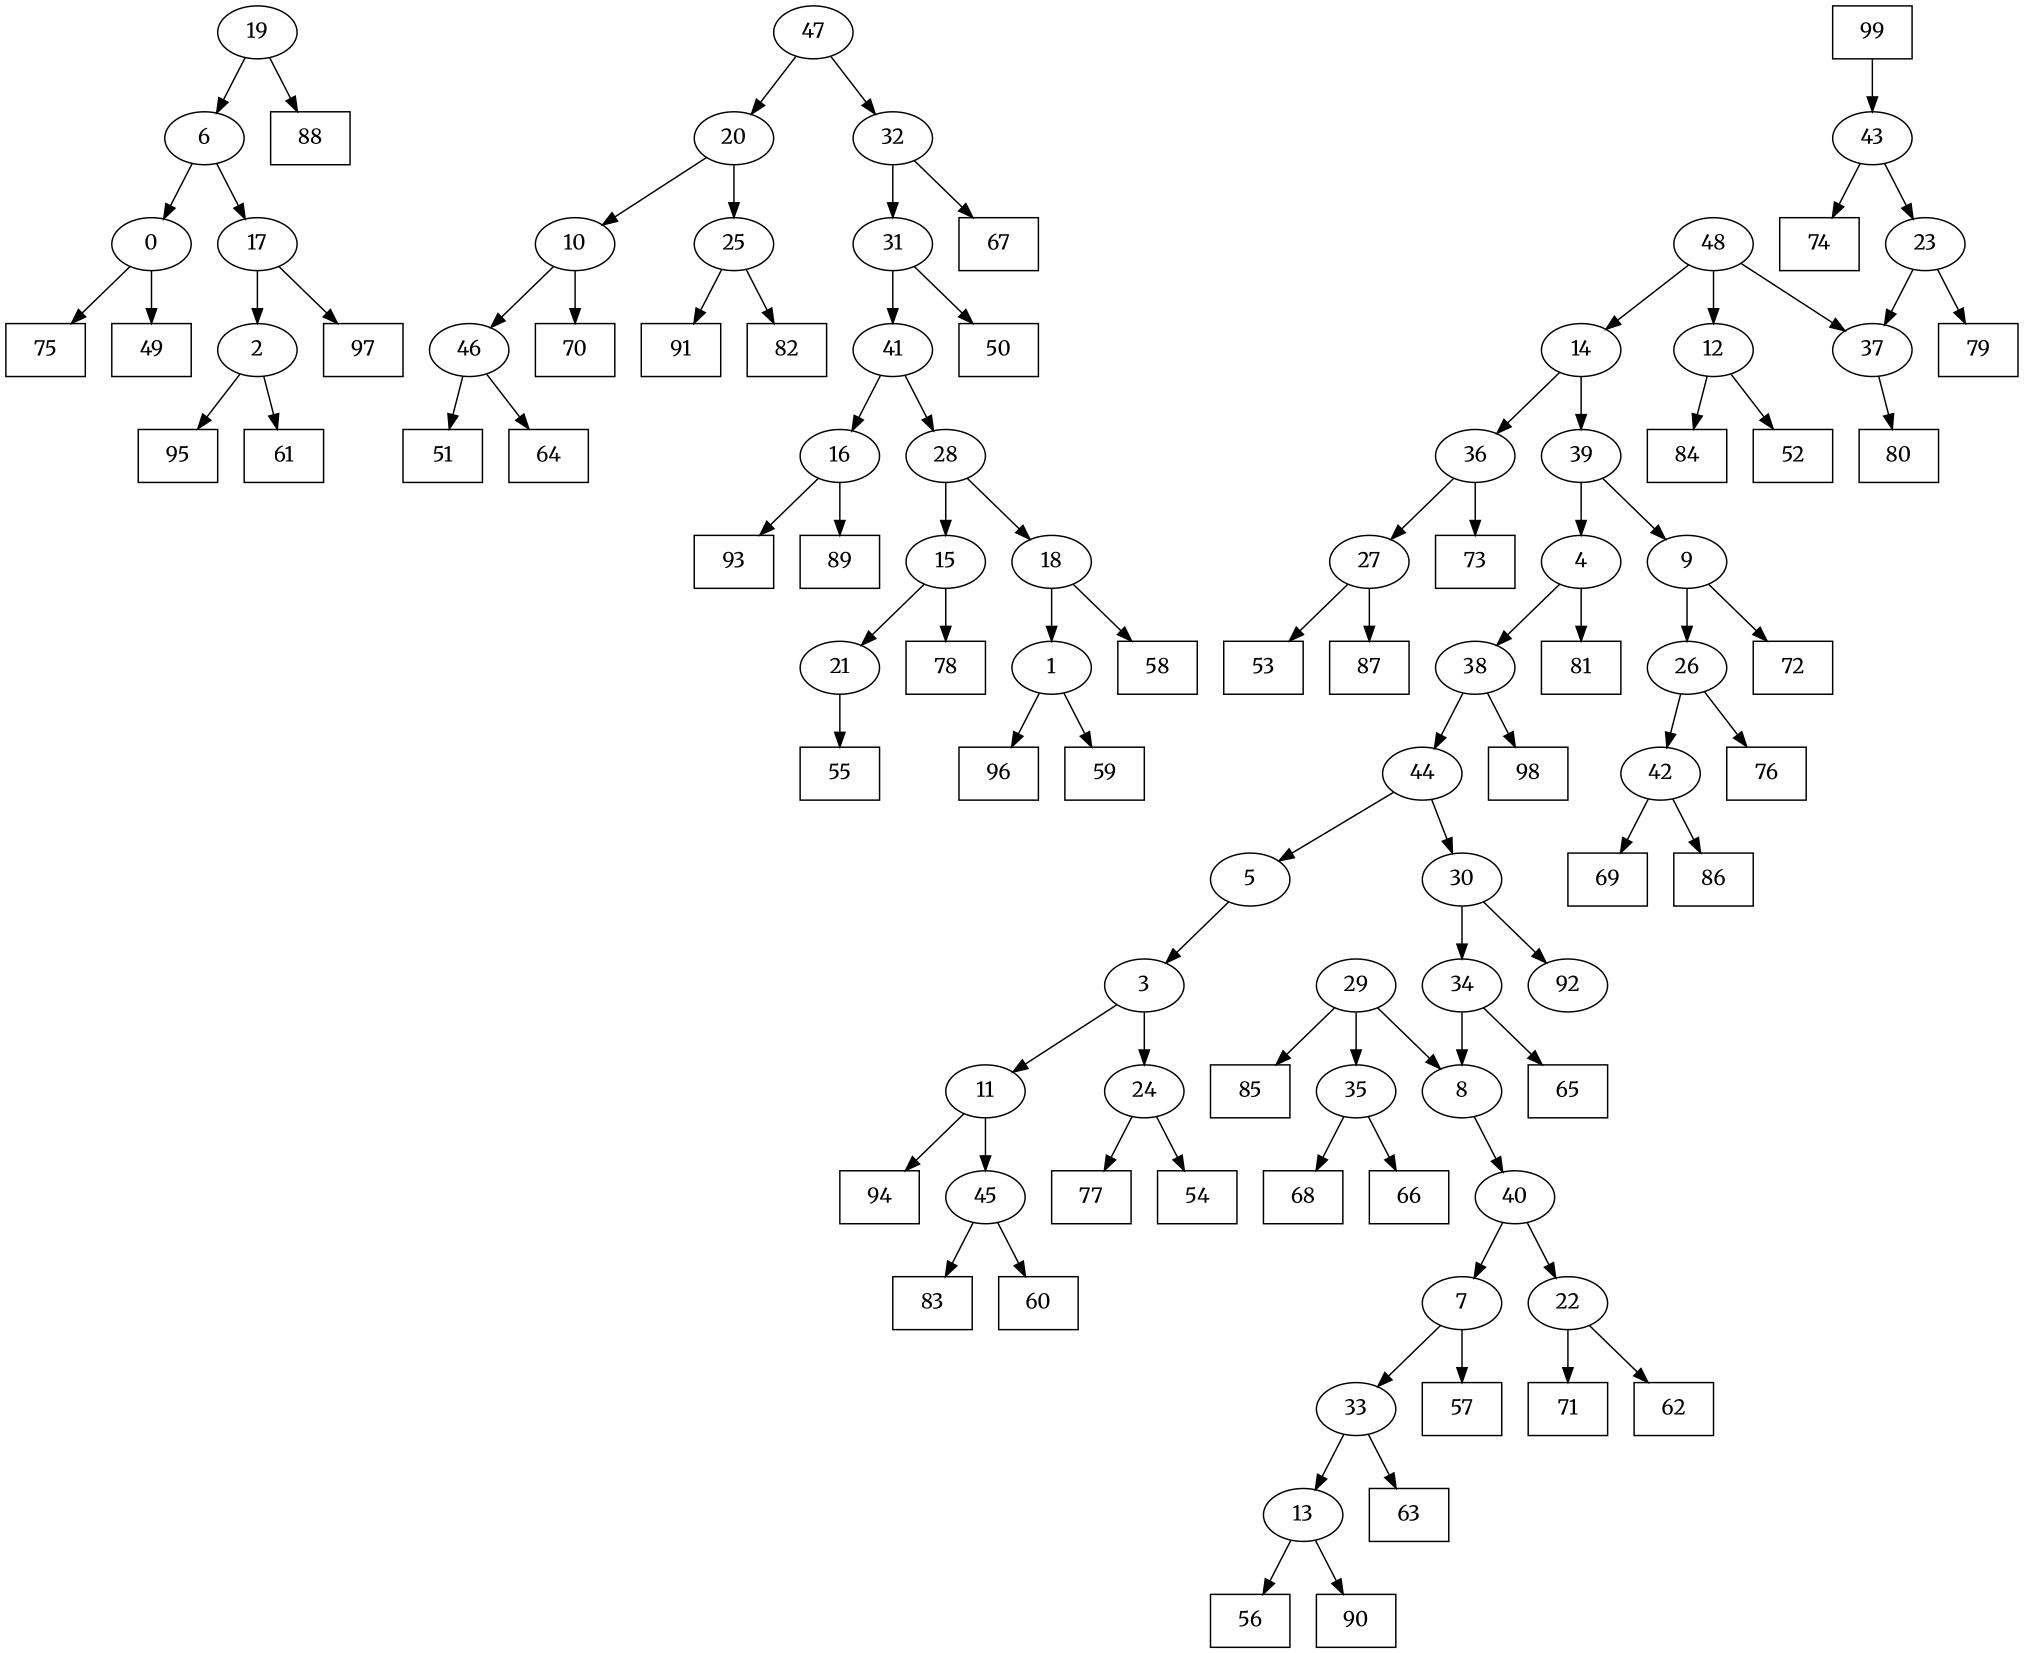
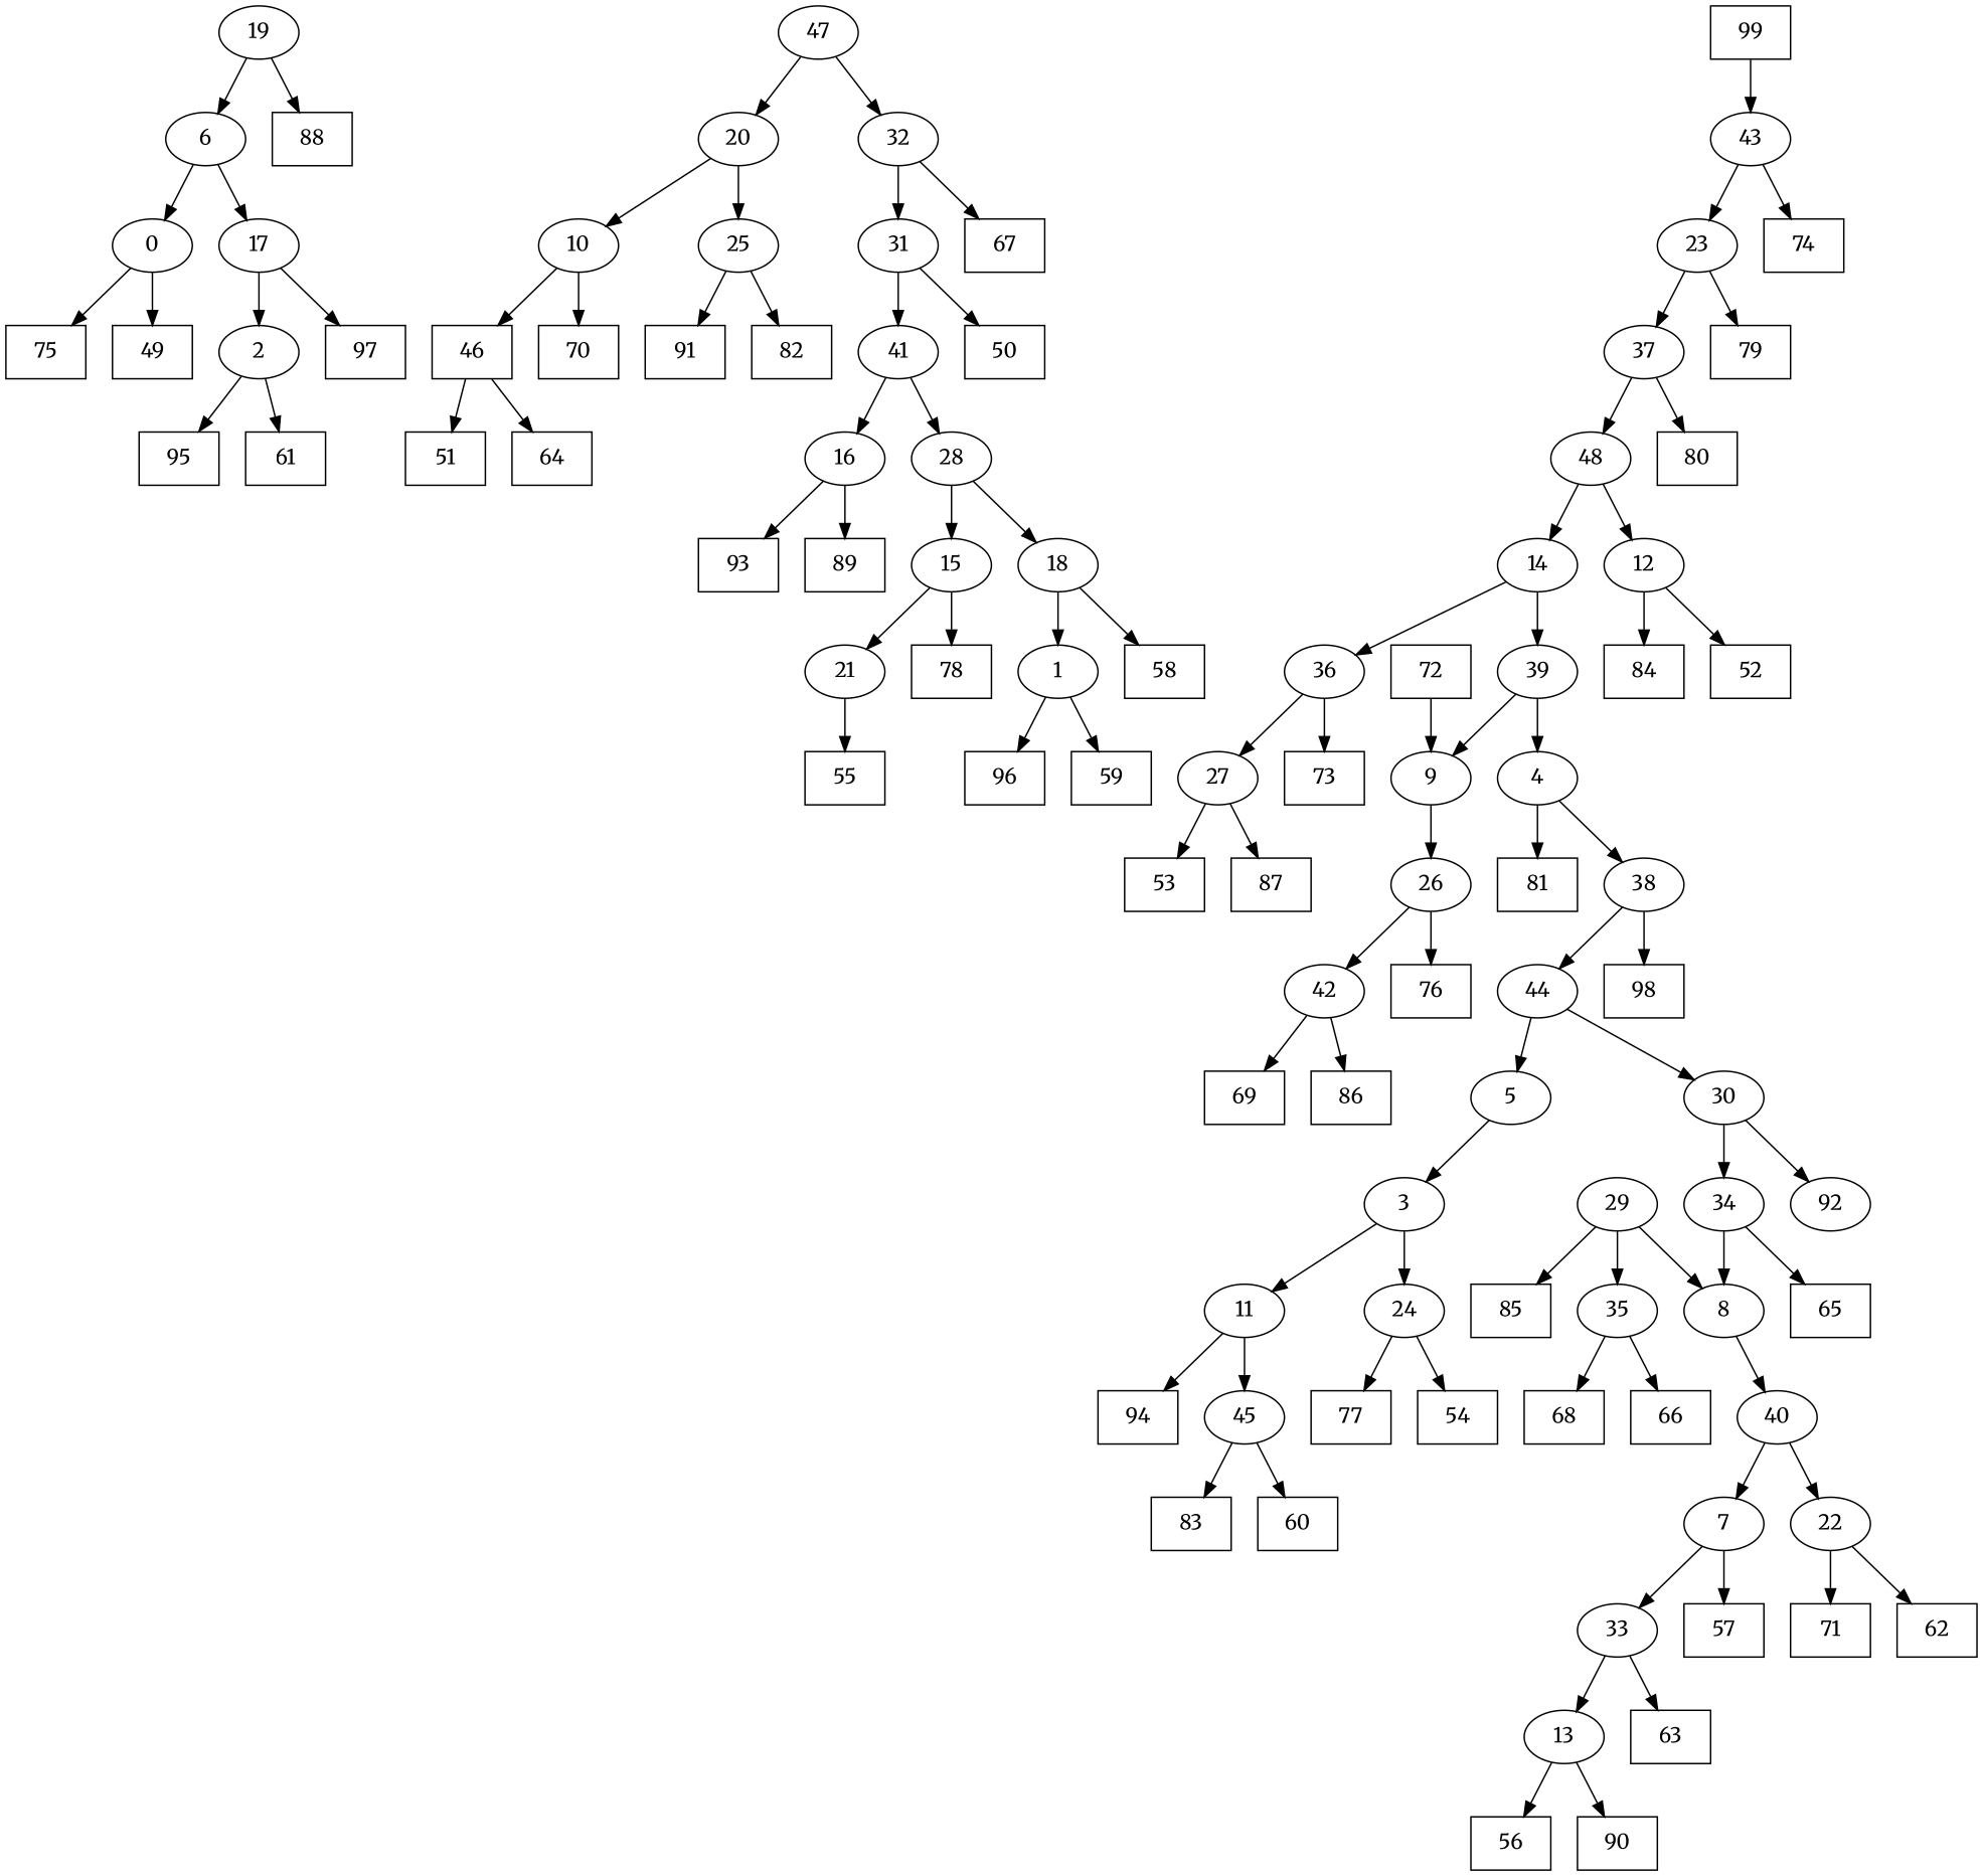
  digraph {
    fontname=Merriweather
    node [fontname=Merriweather shape=box]
    edge [fontname=Merriweather]
    n1 [label=0 shape=""]
    n2 [label=75]
    n3 [label=49]
    n4 [label=1 shape=""]
    n5 [label=96]
    n6 [label=59]
    n7 [label=2 shape=""]
    n8 [label=95]
    n9 [label=61]
    n10 [label=3 shape=""]
    n11 [label=11 shape=""]
    n12 [label=24 shape=""]
    n13 [label=45 shape=""]
    n14 [label=94]
    n15 [label=54]
    n16 [label=77]
    n17 [label=4 shape=""]
    n18 [label=38 shape=""]
    n19 [label=81]
    n20 [label=44 shape=""]
    n21 [label=98]
    n22 [label=5 shape=""]
    n23 [label=47 shape=""]
    n24 [label=20 shape=""]
    n25 [label=32 shape=""]
    n26 [label=6 shape=""]
    n27 [label=17 shape=""]
    n28 [label=97]
    n29 [label=7 shape=""]
    n30 [label=33 shape=""]
    n31 [label=57]
    n32 [label=13 shape=""]
    n33 [label=63]
    n34 [label=8 shape=""]
    n35 [label=40 shape=""]
    n36 [label=29 shape=""]
    n37 [label=35 shape=""]
    n38 [label=85]
    n39 [label=22 shape=""]
    n40 [label=9 shape=""]
    n41 [label=26 shape=""]
    n42 [label=72]
    n43 [label=42 shape=""]
    n44 [label=76]
    n45 [label=10 shape=""]
-   n46 [label=46 shape=""]
+   n46 [label=46]
    n47 [label=70]
    n48 [label=51]
    n49 [label=64]
    n50 [label=83]
    n51 [label=60]
    n52 [label=12 shape=""]
    n53 [label=52]
    n54 [label=84]
    n55 [label=56]
    n56 [label=90]
    n57 [label=14 shape=""]
    n58 [label=36 shape=""]
    n59 [label=39 shape=""]
    n60 [label=27 shape=""]
    n61 [label=73]
    n62 [label=15 shape=""]
    n63 [label=21 shape=""]
    n64 [label=78]
    n65 [label=55]
    n66 [label=16 shape=""]
    n67 [label=93]
    n68 [label=89]
    n69 [label=18 shape=""]
    n70 [label=58]
    n71 [label=19 shape=""]
    n72 [label=88]
    n73 [label=25 shape=""]
    n74 [label=91]
    n75 [label=82]
    n76 [label=71]
    n77 [label=62]
    n78 [label=23 shape=""]
    n79 [label=37 shape=""]
    n80 [label=79]
    n81 [label=48 shape=""]
    n82 [label=80]
    n83 [label=69]
    n84 [label=86]
    n85 [label=53]
    n86 [label=87]
    n87 [label=28 shape=""]
    n88 [label=68]
    n89 [label=66]
    n90 [label=30 shape=""]
    n91 [label=34 shape=""]
    n92 [label=92 shape=ellipse]
    n93 [label=65]
    n94 [label=31 shape=""]
    n95 [label=41 shape=""]
    n96 [label=50]
    n97 [label=67]
    n98 [label=43 shape=""]
    n99 [label=74]
    n100 [label=99]
    n1 -> n2
    n1 -> n3
    n4 -> n5
    n4 -> n6
    n7 -> n8
    n7 -> n9
    n10 -> n11
    n10 -> n12
    n11 -> n13
    n11 -> n14
    n12 -> n15
    n12 -> n16
    n13 -> n50
    n13 -> n51
    n17 -> n18
    n17 -> n19
    n18 -> n20
    n18 -> n21
    n20 -> n22
    n20 -> n90
    n22 -> n10
    n23 -> n24
    n23 -> n25
    n24 -> n45
    n24 -> n73
    n25 -> n94
    n25 -> n97
    n26 -> n1
    n26 -> n27
    n27 -> n7
    n27 -> n28
    n29 -> n30
    n29 -> n31
    n30 -> n32
    n30 -> n33
    n32 -> n55
    n32 -> n56
    n34 -> n35
    n35 -> n29
    n35 -> n39
    n36 -> n34
    n36 -> n37
    n36 -> n38
    n37 -> n88
    n37 -> n89
    n39 -> n76
    n39 -> n77
    n40 -> n41
-   n40 -> n42
+   n42 -> n40
    n41 -> n43
    n41 -> n44
    n43 -> n83
    n43 -> n84
    n45 -> n46
    n45 -> n47
    n46 -> n48
    n46 -> n49
    n52 -> n53
    n52 -> n54
    n57 -> n58
    n57 -> n59
    n58 -> n60
    n58 -> n61
    n59 -> n17
    n59 -> n40
    n60 -> n85
    n60 -> n86
    n62 -> n63
    n62 -> n64
    n63 -> n65
    n66 -> n67
    n66 -> n68
    n69 -> n4
    n69 -> n70
    n71 -> n26
    n71 -> n72
    n73 -> n74
    n73 -> n75
    n78 -> n79
    n78 -> n80
-   n81 -> n79
+   n79 -> n81
    n79 -> n82
    n81 -> n52
    n81 -> n57
    n87 -> n62
    n87 -> n69
    n90 -> n91
    n90 -> n92
    n91 -> n34
    n91 -> n93
    n94 -> n95
    n94 -> n96
    n95 -> n66
    n95 -> n87
    n98 -> n78
    n98 -> n99
    n100 -> n98
  }
